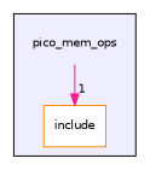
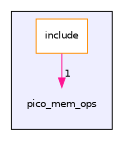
  digraph {
    compound=true
    node [fontname=Helvetica fontsize=10]
    n1 [label=pico_mem_ops shape=plaintext color=gray40]
    n2 [color=darkorange fillcolor=white label=include shape=box style=filled]
    subgraph cluster_1 {
      bgcolor="#eeeeff"
      pencolor=black
      n1
      n2
    }
-   n1 -> n2 [headlabel=1 labeldistance=1.5 labelfontname=Helvetica labelfontsize=10 color=deeppink]
+   n2 -> n1 [headlabel=1 labeldistance=1.5 labelfontname=Helvetica labelfontsize=10 color=deeppink]
  }
